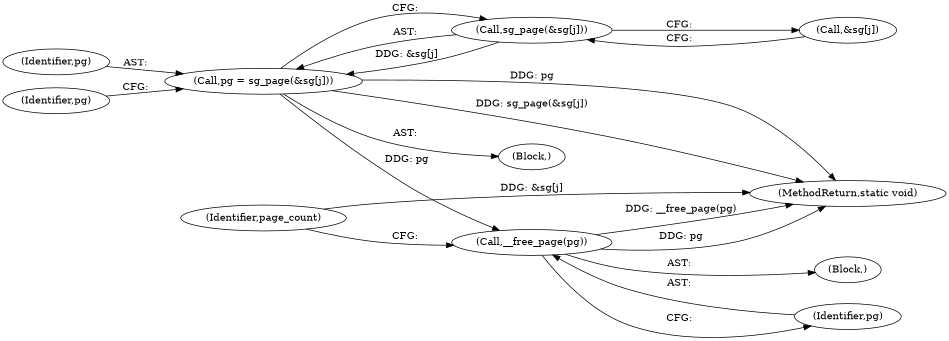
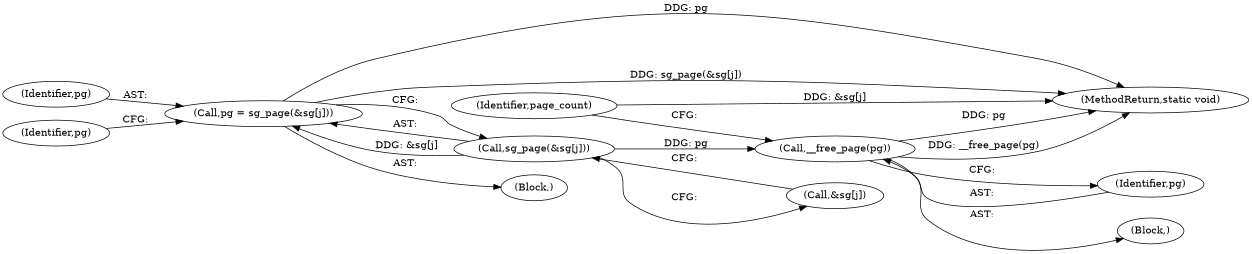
  digraph {
    rankdir=LR
    n1 [label="(Call,pg = sg_page(&sg[j]))"]
    n2 [label="(Call,sg_page(&sg[j]))"]
    n3 [label="(Call,__free_page(pg))"]
    n4 [label="(Block,)"]
    n5 [label="(MethodReturn,static void)"]
    n6 [label="(Call,&sg[j])"]
    n7 [label="(Identifier,pg)"]
    n8 [label="(Block,)"]
    n9 [label="(Identifier,pg)"]
    n10 [label="(Identifier,page_count)"]
    n11 [label="(Identifier,pg)"]
    n1 -> n2 [label="CFG: "]
-   n1 -> n3 [label="DDG: pg"]
+   n2 -> n3 [label="DDG: pg"]
    n1 -> n4 [label="AST: "]
    n1 -> n5 [label="DDG: pg"]
    n1 -> n5 [label="DDG: sg_page(&sg[j])"]
    n2 -> n1 [label="AST: "]
    n2 -> n1 [label="DDG: &sg[j]"]
    n2 -> n6 [label="CFG: "]
    n3 -> n5 [label="DDG: pg"]
    n3 -> n5 [label="DDG: __free_page(pg)"]
    n3 -> n7 [label="CFG: "]
    n3 -> n8 [label="AST: "]
    n6 -> n2 [label="CFG: "]
    n7 -> n3 [label="AST: "]
    n9 -> n1 [label="AST: "]
    n10 -> n3 [label="CFG: "]
    n10 -> n5 [label="DDG: &sg[j]"]
    n11 -> n1 [label="CFG: "]
  }
